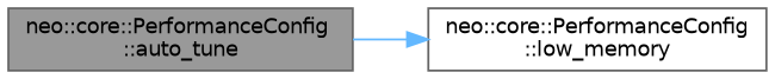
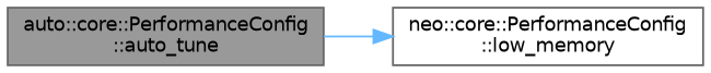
  digraph {
    rankdir=LR
    node [fontname=Helvetica fontsize=10 shape=box style=filled]
-   n1 [color=gray40 fillcolor=grey60 fontcolor=black height=0.2 label="neo::core::PerformanceConfig\l::auto_tune" width=0.4]
+   n1 [color=gray40 fillcolor=grey60 fontcolor=black height=0.2 label="auto::core::PerformanceConfig\l::auto_tune" width=0.4]
    n2 [color=grey40 fillcolor=white height=0.2 label="neo::core::PerformanceConfig\l::low_memory" width=0.4]
    n1 -> n2 [color=steelblue1 fontname=Helvetica fontsize=10 labelfontname=Helvetica labelfontsize=10 style=solid]
  }
